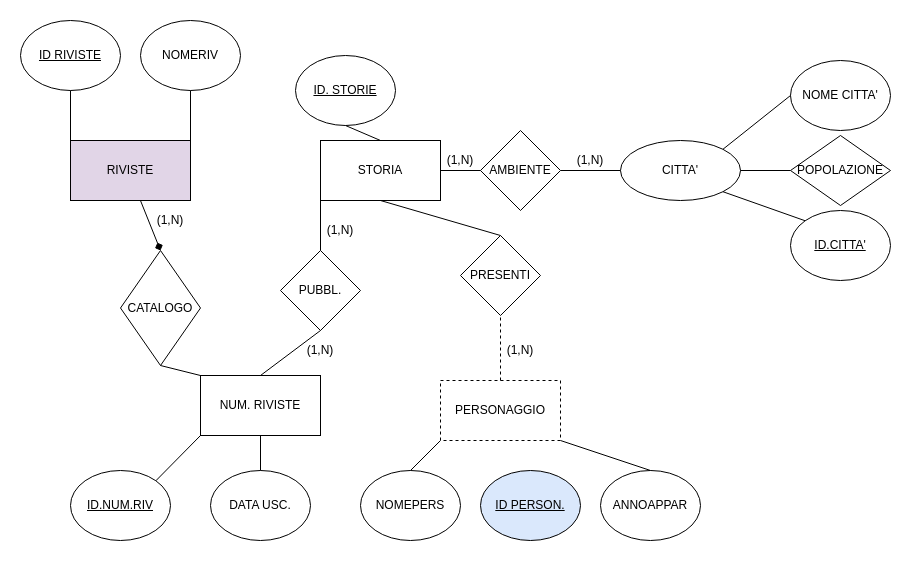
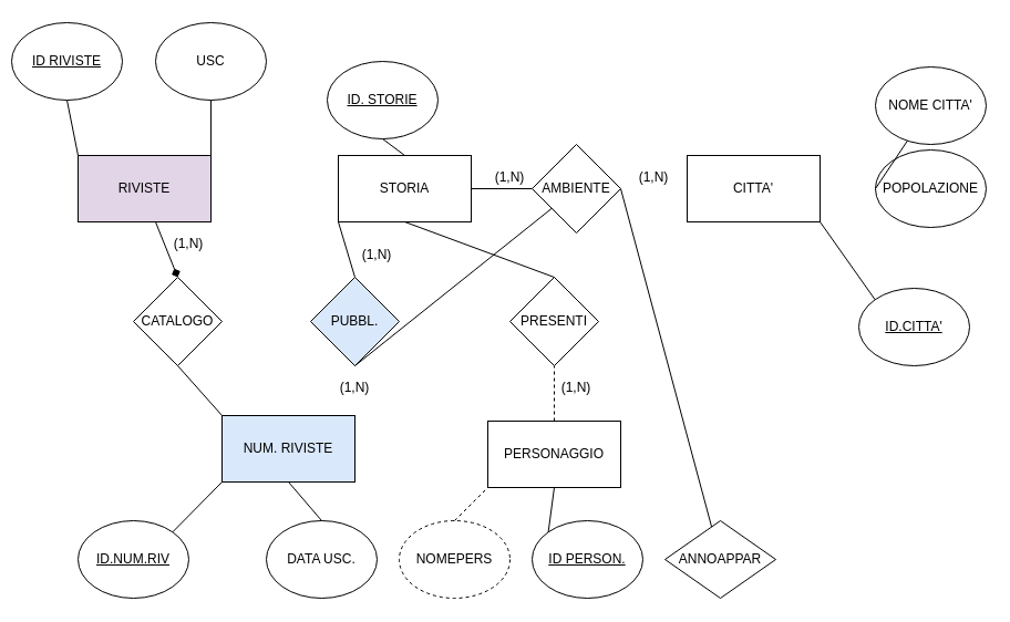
  <mxCell id="0" />
  <mxCell id="1" parent="0" />
- <mxCell id="2" value="&lt;u&gt;ID.CITTA'&lt;/u&gt;" style="ellipse;whiteSpace=wrap;html=1;" parent="1" vertex="1"><mxGeometry x="790" y="210" width="100" height="70" as="geometry" /></mxCell>
+ <mxCell id="2" value="&lt;u&gt;ID.CITTA'&lt;/u&gt;" style="ellipse;whiteSpace=wrap;html=1;" parent="1" vertex="1"><mxGeometry x="775" y="260" width="100" height="70" as="geometry" /></mxCell>
  <mxCell id="3" value="&lt;u&gt;ID.NUM.RIV&lt;/u&gt;" style="ellipse;whiteSpace=wrap;html=1;" parent="1" vertex="1"><mxGeometry x="70" y="470" width="100" height="70" as="geometry" /></mxCell>
- <mxCell id="4" value="ANNOAPPAR" style="ellipse;whiteSpace=wrap;html=1;" parent="1" vertex="1"><mxGeometry x="600" y="470" width="100" height="70" as="geometry" /></mxCell>
- <mxCell id="5" value="NOMEPERS" style="ellipse;whiteSpace=wrap;html=1;" parent="1" vertex="1"><mxGeometry x="360" y="470" width="100" height="70" as="geometry" /></mxCell>
+ <mxCell id="4" value="ANNOAPPAR" style="rhombus;whiteSpace=wrap;html=1;" parent="1" vertex="1"><mxGeometry x="600" y="470" width="100" height="70" as="geometry" /></mxCell>
+ <mxCell id="5" value="NOMEPERS" style="ellipse;whiteSpace=wrap;html=1;dashed=1;" parent="1" vertex="1"><mxGeometry x="360" y="470" width="100" height="70" as="geometry" /></mxCell>
  <mxCell id="6" value="NOME CITTA'" style="ellipse;whiteSpace=wrap;html=1;" parent="1" vertex="1"><mxGeometry x="790" y="60" width="100" height="70" as="geometry" /></mxCell>
  <mxCell id="7" value="&lt;u&gt;ID. STORIE&lt;/u&gt;" style="ellipse;whiteSpace=wrap;html=1;" parent="1" vertex="1"><mxGeometry x="295" y="55" width="100" height="70" as="geometry" /></mxCell>
- <mxCell id="8" value="POPOLAZIONE" style="rhombus;whiteSpace=wrap;html=1;" parent="1" vertex="1"><mxGeometry x="790" y="135" width="100" height="70" as="geometry" /></mxCell>
- <mxCell id="9" value="&lt;u&gt;ID PERSON.&lt;/u&gt;" style="ellipse;whiteSpace=wrap;html=1;fillColor=#dae8fc;" parent="1" vertex="1"><mxGeometry x="480" y="470" width="100" height="70" as="geometry" /></mxCell>
- <mxCell id="10" value="NUM. RIVISTE" style="rounded=0;whiteSpace=wrap;html=1;" parent="1" vertex="1"><mxGeometry x="200" y="375" width="120" height="60" as="geometry" /></mxCell>
+ <mxCell id="8" value="POPOLAZIONE" style="ellipse;whiteSpace=wrap;html=1;" parent="1" vertex="1"><mxGeometry x="790" y="135" width="100" height="70" as="geometry" /></mxCell>
+ <mxCell id="9" value="&lt;u&gt;ID PERSON.&lt;/u&gt;" style="ellipse;whiteSpace=wrap;html=1;" parent="1" vertex="1"><mxGeometry x="480" y="470" width="100" height="70" as="geometry" /></mxCell>
+ <mxCell id="10" value="NUM. RIVISTE" style="rounded=0;whiteSpace=wrap;html=1;fillColor=#dae8fc;" parent="1" vertex="1"><mxGeometry x="200" y="375" width="120" height="60" as="geometry" /></mxCell>
  <mxCell id="11" value="RIVISTE" style="rounded=0;whiteSpace=wrap;html=1;fillColor=#e1d5e7;" parent="1" vertex="1"><mxGeometry x="70" y="140" width="120" height="60" as="geometry" /></mxCell>
- <mxCell id="12" value="PERSONAGGIO" style="rounded=0;whiteSpace=wrap;html=1;dashed=1;" parent="1" vertex="1"><mxGeometry x="440" y="380" width="120" height="60" as="geometry" /></mxCell>
- <mxCell id="13" value="CITTA'" style="ellipse;whiteSpace=wrap;html=1;" parent="1" vertex="1"><mxGeometry x="620" y="140" width="120" height="60" as="geometry" /></mxCell>
- <mxCell id="14" value="PUBBL." style="rhombus;whiteSpace=wrap;html=1;" parent="1" vertex="1"><mxGeometry x="280" y="250" width="80" height="80" as="geometry" /></mxCell>
- <mxCell id="15" value="PRESENTI" style="rhombus;whiteSpace=wrap;html=1;" parent="1" vertex="1"><mxGeometry x="460" y="235" width="80" height="80" as="geometry" /></mxCell>
+ <mxCell id="12" value="PERSONAGGIO" style="rounded=0;whiteSpace=wrap;html=1;" parent="1" vertex="1"><mxGeometry x="440" y="380" width="120" height="60" as="geometry" /></mxCell>
+ <mxCell id="13" value="CITTA'" style="rounded=0;whiteSpace=wrap;html=1;" parent="1" vertex="1"><mxGeometry x="620" y="140" width="120" height="60" as="geometry" /></mxCell>
+ <mxCell id="14" value="PUBBL." style="rhombus;whiteSpace=wrap;html=1;fillColor=#dae8fc;" parent="1" vertex="1"><mxGeometry x="280" y="250" width="80" height="80" as="geometry" /></mxCell>
+ <mxCell id="15" value="PRESENTI" style="rhombus;whiteSpace=wrap;html=1;" parent="1" vertex="1"><mxGeometry x="460" y="250" width="80" height="80" as="geometry" /></mxCell>
  <mxCell id="16" value="" style="endArrow=none;html=1;exitX=0;exitY=1;exitDx=0;exitDy=0;entryX=0.5;entryY=0;entryDx=0;entryDy=0;" parent="1" source="39" target="14" edge="1"><mxGeometry width="50" height="50" relative="1" as="geometry"><mxPoint x="610" y="380" as="sourcePoint" /><mxPoint x="660" y="330" as="targetPoint" /></mxGeometry></mxCell>
  <mxCell id="17" value="" style="endArrow=none;html=1;exitX=0.5;exitY=1;exitDx=0;exitDy=0;entryX=0.5;entryY=0;entryDx=0;entryDy=0;" parent="1" source="39" target="15" edge="1"><mxGeometry width="50" height="50" relative="1" as="geometry"><mxPoint x="610" y="380" as="sourcePoint" /><mxPoint x="400" y="290" as="targetPoint" /></mxGeometry></mxCell>
- <mxCell id="18" value="" style="endArrow=none;html=1;exitX=0.5;exitY=1;exitDx=0;exitDy=0;entryX=0.5;entryY=0;entryDx=0;entryDy=0;" parent="1" source="14" target="10" edge="1"><mxGeometry width="50" height="50" relative="1" as="geometry"><mxPoint x="610" y="380" as="sourcePoint" /><mxPoint x="660" y="330" as="targetPoint" /></mxGeometry></mxCell>
- <mxCell id="19" value="" style="endArrow=none;html=1;entryX=0;entryY=0.5;entryDx=0;entryDy=0;exitX=1;exitY=0.5;exitDx=0;exitDy=0;" parent="1" source="40" target="13" edge="1"><mxGeometry width="50" height="50" relative="1" as="geometry"><mxPoint x="560" y="190" as="sourcePoint" /><mxPoint x="660" y="330" as="targetPoint" /></mxGeometry></mxCell>
+ <mxCell id="18" value="" style="endArrow=none;html=1;exitX=0.5;exitY=1;exitDx=0;exitDy=0;" parent="1" source="14" target="40" edge="1"><mxGeometry width="50" height="50" relative="1" as="geometry"><mxPoint x="610" y="380" as="sourcePoint" /><mxPoint x="660" y="330" as="targetPoint" /></mxGeometry></mxCell>
+ <mxCell id="19" value="" style="endArrow=none;html=1;exitX=1;exitY=0.5;exitDx=0;exitDy=0;" parent="1" source="40" target="4" edge="1"><mxGeometry width="50" height="50" relative="1" as="geometry"><mxPoint x="560" y="190" as="sourcePoint" /><mxPoint x="660" y="330" as="targetPoint" /></mxGeometry></mxCell>
  <mxCell id="20" value="" style="endArrow=none;html=1;exitX=0.5;exitY=0;exitDx=0;exitDy=0;entryX=0.5;entryY=1;entryDx=0;entryDy=0;dashed=1;" parent="1" source="12" target="15" edge="1"><mxGeometry width="50" height="50" relative="1" as="geometry"><mxPoint x="610" y="380" as="sourcePoint" /><mxPoint x="660" y="330" as="targetPoint" /></mxGeometry></mxCell>
- <mxCell id="21" value="" style="endArrow=none;html=1;entryX=1;entryY=0.5;entryDx=0;entryDy=0;exitX=0;exitY=0.5;exitDx=0;exitDy=0;" parent="1" source="8" target="13" edge="1"><mxGeometry width="50" height="50" relative="1" as="geometry"><mxPoint x="610" y="380" as="sourcePoint" /><mxPoint x="660" y="330" as="targetPoint" /></mxGeometry></mxCell>
- <mxCell id="22" value="" style="endArrow=none;html=1;entryX=1;entryY=0;entryDx=0;entryDy=0;exitX=0;exitY=0.5;exitDx=0;exitDy=0;" parent="1" source="6" target="13" edge="1"><mxGeometry width="50" height="50" relative="1" as="geometry"><mxPoint x="610" y="380" as="sourcePoint" /><mxPoint x="660" y="330" as="targetPoint" /></mxGeometry></mxCell>
- <mxCell id="23" value="" style="endArrow=none;html=1;exitX=1;exitY=1;exitDx=0;exitDy=0;entryX=0.5;entryY=0;entryDx=0;entryDy=0;" parent="1" source="12" target="4" edge="1"><mxGeometry width="50" height="50" relative="1" as="geometry"><mxPoint x="610" y="380" as="sourcePoint" /><mxPoint x="660" y="330" as="targetPoint" /></mxGeometry></mxCell>
- <mxCell id="24" value="" style="endArrow=none;html=1;exitX=0.5;exitY=0;exitDx=0;exitDy=0;entryX=0;entryY=1;entryDx=0;entryDy=0;" parent="1" source="5" target="12" edge="1"><mxGeometry width="50" height="50" relative="1" as="geometry"><mxPoint x="610" y="380" as="sourcePoint" /><mxPoint x="660" y="330" as="targetPoint" /></mxGeometry></mxCell>
+ <mxCell id="21" value="" style="endArrow=none;html=1;exitX=0;exitY=0.5;exitDx=0;exitDy=0;" parent="1" source="8" target="6" edge="1"><mxGeometry width="50" height="50" relative="1" as="geometry"><mxPoint x="610" y="380" as="sourcePoint" /><mxPoint x="660" y="330" as="targetPoint" /></mxGeometry></mxCell>
+ <mxCell id="24" value="" style="endArrow=none;html=1;exitX=0.5;exitY=0;exitDx=0;exitDy=0;entryX=0;entryY=1;entryDx=0;entryDy=0;dashed=1;" parent="1" source="5" target="12" edge="1"><mxGeometry width="50" height="50" relative="1" as="geometry"><mxPoint x="610" y="380" as="sourcePoint" /><mxPoint x="660" y="330" as="targetPoint" /></mxGeometry></mxCell>
+ <mxCell id="25" value="" style="endArrow=none;html=1;entryX=0.5;entryY=1;entryDx=0;entryDy=0;exitX=0;exitY=0;exitDx=0;exitDy=0;" parent="1" source="9" target="12" edge="1"><mxGeometry width="50" height="50" relative="1" as="geometry"><mxPoint x="610" y="380" as="sourcePoint" /><mxPoint x="660" y="330" as="targetPoint" /></mxGeometry></mxCell>
  <mxCell id="26" value="" style="endArrow=none;html=1;entryX=1;entryY=1;entryDx=0;entryDy=0;exitX=0;exitY=0;exitDx=0;exitDy=0;" parent="1" source="2" target="13" edge="1"><mxGeometry width="50" height="50" relative="1" as="geometry"><mxPoint x="610" y="380" as="sourcePoint" /><mxPoint x="660" y="330" as="targetPoint" /></mxGeometry></mxCell>
- <mxCell id="27" value="&lt;u&gt;ID RIVISTE&lt;/u&gt;" style="ellipse;whiteSpace=wrap;html=1;" parent="1" vertex="1"><mxGeometry x="20" y="20" width="100" height="70" as="geometry" /></mxCell>
- <mxCell id="28" value="NOMERIV" style="ellipse;whiteSpace=wrap;html=1;" parent="1" vertex="1"><mxGeometry x="140" y="20" width="100" height="70" as="geometry" /></mxCell>
- <mxCell id="29" value="DATA USC." style="ellipse;whiteSpace=wrap;html=1;" parent="1" vertex="1"><mxGeometry x="210" y="470" width="100" height="70" as="geometry" /></mxCell>
+ <mxCell id="27" value="&lt;u&gt;ID RIVISTE&lt;/u&gt;" style="ellipse;whiteSpace=wrap;html=1;" parent="1" vertex="1"><mxGeometry x="10" y="20" width="100" height="70" as="geometry" /></mxCell>
+ <mxCell id="28" value="USC" style="ellipse;whiteSpace=wrap;html=1;" parent="1" vertex="1"><mxGeometry x="140" y="20" width="100" height="70" as="geometry" /></mxCell>
+ <mxCell id="29" value="DATA USC." style="ellipse;whiteSpace=wrap;html=1;" parent="1" vertex="1"><mxGeometry x="240" y="470" width="100" height="70" as="geometry" /></mxCell>
  <mxCell id="30" value="" style="endArrow=none;html=1;entryX=0.5;entryY=1;entryDx=0;entryDy=0;exitX=0;exitY=0;exitDx=0;exitDy=0;" parent="1" source="11" target="27" edge="1"><mxGeometry width="50" height="50" relative="1" as="geometry"><mxPoint x="520" y="240" as="sourcePoint" /><mxPoint x="570" y="190" as="targetPoint" /></mxGeometry></mxCell>
  <mxCell id="31" value="" style="endArrow=none;html=1;entryX=0.5;entryY=1;entryDx=0;entryDy=0;exitX=1;exitY=0;exitDx=0;exitDy=0;" parent="1" source="11" target="28" edge="1"><mxGeometry width="50" height="50" relative="1" as="geometry"><mxPoint x="520" y="240" as="sourcePoint" /><mxPoint x="570" y="190" as="targetPoint" /></mxGeometry></mxCell>
  <mxCell id="32" value="" style="endArrow=none;html=1;entryX=0.5;entryY=1;entryDx=0;entryDy=0;exitX=0.5;exitY=0;exitDx=0;exitDy=0;" parent="1" source="29" target="10" edge="1"><mxGeometry width="50" height="50" relative="1" as="geometry"><mxPoint x="520" y="380" as="sourcePoint" /><mxPoint x="570" y="330" as="targetPoint" /></mxGeometry></mxCell>
  <mxCell id="33" value="(1,N)" style="text;html=1;strokeColor=none;fillColor=none;align=center;verticalAlign=middle;whiteSpace=wrap;rounded=0;" parent="1" vertex="1"><mxGeometry x="570" y="150" width="40" height="20" as="geometry" /></mxCell>
  <mxCell id="34" value="(1,N)" style="text;html=1;strokeColor=none;fillColor=none;align=center;verticalAlign=middle;whiteSpace=wrap;rounded=0;" parent="1" vertex="1"><mxGeometry x="500" y="340" width="40" height="20" as="geometry" /></mxCell>
  <mxCell id="35" value="(1,N)" style="text;html=1;strokeColor=none;fillColor=none;align=center;verticalAlign=middle;whiteSpace=wrap;rounded=0;" parent="1" vertex="1"><mxGeometry x="320" y="220" width="40" height="20" as="geometry" /></mxCell>
  <mxCell id="36" value="(1,N)" style="text;html=1;strokeColor=none;fillColor=none;align=center;verticalAlign=middle;whiteSpace=wrap;rounded=0;" parent="1" vertex="1"><mxGeometry x="300" y="340" width="40" height="20" as="geometry" /></mxCell>
  <mxCell id="37" value="" style="endArrow=none;html=1;exitX=1;exitY=0;exitDx=0;exitDy=0;entryX=0;entryY=1;entryDx=0;entryDy=0;" parent="1" source="3" target="10" edge="1"><mxGeometry width="50" height="50" relative="1" as="geometry"><mxPoint x="520" y="320" as="sourcePoint" /><mxPoint x="570" y="270" as="targetPoint" /></mxGeometry></mxCell>
  <mxCell id="38" value="" style="endArrow=none;html=1;entryX=0.5;entryY=1;entryDx=0;entryDy=0;exitX=0.5;exitY=0;exitDx=0;exitDy=0;" edge="1" parent="1" source="39" target="7"><mxGeometry width="50" height="50" relative="1" as="geometry"><mxPoint x="420" y="300" as="sourcePoint" /><mxPoint x="470" y="250" as="targetPoint" /></mxGeometry></mxCell>
- <mxCell id="39" value="STORIA" style="rounded=0;whiteSpace=wrap;html=1;" vertex="1" parent="1"><mxGeometry x="320" y="140" width="120" height="60" as="geometry" /></mxCell>
+ <mxCell id="39" value="STORIA" style="rounded=0;whiteSpace=wrap;html=1;" vertex="1" parent="1"><mxGeometry x="305" y="140" width="120" height="60" as="geometry" /></mxCell>
  <mxCell id="40" value="AMBIENTE" style="rhombus;whiteSpace=wrap;html=1;" vertex="1" parent="1"><mxGeometry x="480" y="130" width="80" height="80" as="geometry" /></mxCell>
  <mxCell id="41" value="" style="endArrow=none;html=1;entryX=0;entryY=0.5;entryDx=0;entryDy=0;exitX=1;exitY=0.5;exitDx=0;exitDy=0;" edge="1" parent="1" source="39" target="40"><mxGeometry width="50" height="50" relative="1" as="geometry"><mxPoint x="420" y="300" as="sourcePoint" /><mxPoint x="470" y="250" as="targetPoint" /></mxGeometry></mxCell>
  <mxCell id="42" value="(1,N)" style="text;html=1;strokeColor=none;fillColor=none;align=center;verticalAlign=middle;whiteSpace=wrap;rounded=0;" vertex="1" parent="1"><mxGeometry x="440" y="150" width="40" height="20" as="geometry" /></mxCell>
- <mxCell id="43" value="CATALOGO" style="rhombus;whiteSpace=wrap;html=1;" vertex="1" parent="1"><mxGeometry x="120" y="250" width="80" height="115" as="geometry" /></mxCell>
+ <mxCell id="43" value="CATALOGO" style="rhombus;whiteSpace=wrap;html=1;" vertex="1" parent="1"><mxGeometry x="120" y="250" width="80" height="80" as="geometry" /></mxCell>
  <mxCell id="44" value="" style="endArrow=none;html=1;exitX=0.5;exitY=1;exitDx=0;exitDy=0;entryX=0;entryY=0;entryDx=0;entryDy=0;" edge="1" parent="1" source="43" target="10"><mxGeometry width="50" height="50" relative="1" as="geometry"><mxPoint x="420" y="300" as="sourcePoint" /><mxPoint x="470" y="250" as="targetPoint" /></mxGeometry></mxCell>
  <mxCell id="45" value="" style="endArrow=diamond;html=1;exitX=0.583;exitY=1;exitDx=0;exitDy=0;exitPerimeter=0;entryX=0.5;entryY=0;entryDx=0;entryDy=0;" edge="1" parent="1" source="11" target="43"><mxGeometry width="50" height="50" relative="1" as="geometry"><mxPoint x="420" y="300" as="sourcePoint" /><mxPoint x="470" y="250" as="targetPoint" /></mxGeometry></mxCell>
  <mxCell id="46" value="(1,N)" style="text;html=1;strokeColor=none;fillColor=none;align=center;verticalAlign=middle;whiteSpace=wrap;rounded=0;" vertex="1" parent="1"><mxGeometry x="150" y="210" width="40" height="20" as="geometry" /></mxCell>
